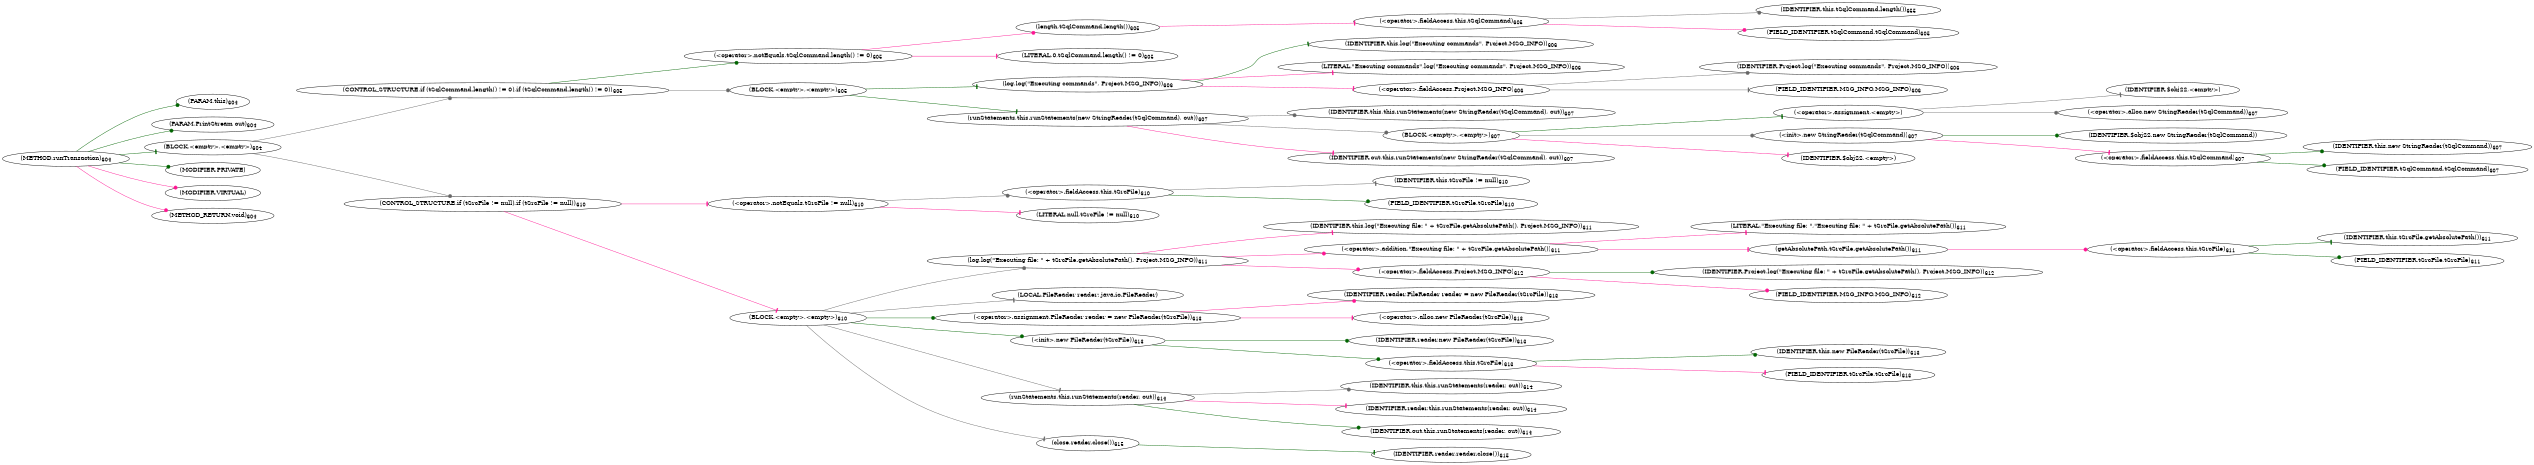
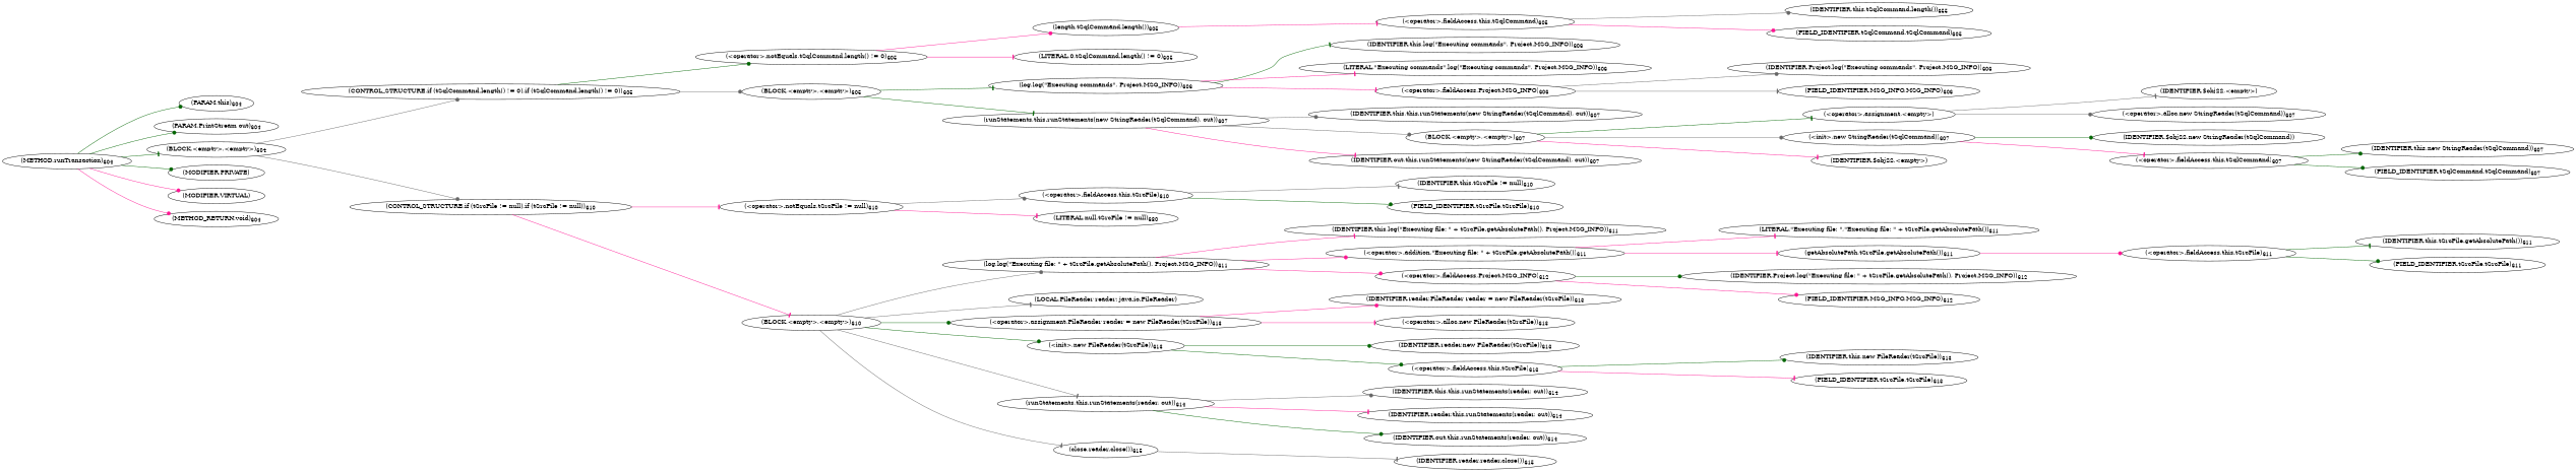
  digraph {
    rankdir=LR
    edge [arrowhead=dot color=deeppink]
    n1 [label=<(METHOD,runTransaction)<SUB>604</SUB>>]
    n2 [label=<(PARAM,this)<SUB>604</SUB>>]
    n3 [label=<(PARAM,PrintStream out)<SUB>604</SUB>>]
    n4 [label=<(BLOCK,&lt;empty&gt;,&lt;empty&gt;)<SUB>604</SUB>>]
    n5 [label=<(MODIFIER,PRIVATE)>]
    n6 [label=<(MODIFIER,VIRTUAL)>]
    n7 [label=<(METHOD_RETURN,void)<SUB>604</SUB>>]
    n8 [label=<(CONTROL_STRUCTURE,if (tSqlCommand.length() != 0),if (tSqlCommand.length() != 0))<SUB>605</SUB>>]
    n9 [label=<(CONTROL_STRUCTURE,if (tSrcFile != null),if (tSrcFile != null))<SUB>610</SUB>>]
    n10 [label=<(&lt;operator&gt;.notEquals,tSqlCommand.length() != 0)<SUB>605</SUB>>]
    n11 [label=<(BLOCK,&lt;empty&gt;,&lt;empty&gt;)<SUB>605</SUB>>]
    n12 [label=<(&lt;operator&gt;.notEquals,tSrcFile != null)<SUB>610</SUB>>]
    n13 [label=<(BLOCK,&lt;empty&gt;,&lt;empty&gt;)<SUB>610</SUB>>]
    n14 [label=<(length,tSqlCommand.length())<SUB>605</SUB>>]
    n15 [label=<(LITERAL,0,tSqlCommand.length() != 0)<SUB>605</SUB>>]
    n16 [label=<(log,log(&quot;Executing commands&quot;, Project.MSG_INFO))<SUB>606</SUB>>]
    n17 [label=<(runStatements,this.runStatements(new StringReader(tSqlCommand), out))<SUB>607</SUB>>]
    n18 [label=<(&lt;operator&gt;.fieldAccess,this.tSqlCommand)<SUB>605</SUB>>]
    n19 [label=<(IDENTIFIER,this,tSqlCommand.length())<SUB>655</SUB>>]
    n20 [label=<(FIELD_IDENTIFIER,tSqlCommand,tSqlCommand)<SUB>605</SUB>>]
    n21 [label=<(IDENTIFIER,this,log(&quot;Executing commands&quot;, Project.MSG_INFO))<SUB>606</SUB>>]
    n22 [label=<(LITERAL,&quot;Executing commands&quot;,log(&quot;Executing commands&quot;, Project.MSG_INFO))<SUB>606</SUB>>]
    n23 [label=<(&lt;operator&gt;.fieldAccess,Project.MSG_INFO)<SUB>606</SUB>>]
    n24 [label=<(IDENTIFIER,this,this.runStatements(new StringReader(tSqlCommand), out))<SUB>607</SUB>>]
    n25 [label=<(BLOCK,&lt;empty&gt;,&lt;empty&gt;)<SUB>607</SUB>>]
    n26 [label=<(IDENTIFIER,out,this.runStatements(new StringReader(tSqlCommand), out))<SUB>607</SUB>>]
    n27 [label=<(IDENTIFIER,Project,log(&quot;Executing commands&quot;, Project.MSG_INFO))<SUB>606</SUB>>]
    n28 [label=<(FIELD_IDENTIFIER,MSG_INFO,MSG_INFO)<SUB>606</SUB>>]
    n29 [label=<(&lt;operator&gt;.assignment,&lt;empty&gt;)>]
    n30 [label=<(&lt;init&gt;,new StringReader(tSqlCommand))<SUB>607</SUB>>]
    n31 [label=<(IDENTIFIER,$obj22,&lt;empty&gt;)>]
    n32 [label=<(IDENTIFIER,$obj22,&lt;empty&gt;)>]
    n33 [label=<(&lt;operator&gt;.alloc,new StringReader(tSqlCommand))<SUB>607</SUB>>]
    n34 [label=<(IDENTIFIER,$obj22,new StringReader(tSqlCommand))>]
    n35 [label=<(&lt;operator&gt;.fieldAccess,this.tSqlCommand)<SUB>607</SUB>>]
    n36 [label=<(IDENTIFIER,this,new StringReader(tSqlCommand))<SUB>607</SUB>>]
    n37 [label=<(FIELD_IDENTIFIER,tSqlCommand,tSqlCommand)<SUB>607</SUB>>]
    n38 [label=<(&lt;operator&gt;.fieldAccess,this.tSrcFile)<SUB>610</SUB>>]
-   n39 [label=<(LITERAL,null,tSrcFile != null)<SUB>610</SUB>>]
+   n39 [label=<(LITERAL,null,tSrcFile != null)<SUB>680</SUB>>]
    n40 [label=<(log,log(&quot;Executing file: &quot; + tSrcFile.getAbsolutePath(), Project.MSG_INFO))<SUB>611</SUB>>]
    n41 [label=<(LOCAL,FileReader reader: java.io.FileReader)>]
    n42 [label=<(&lt;operator&gt;.assignment,FileReader reader = new FileReader(tSrcFile))<SUB>613</SUB>>]
    n43 [label=<(&lt;init&gt;,new FileReader(tSrcFile))<SUB>613</SUB>>]
    n44 [label=<(runStatements,this.runStatements(reader, out))<SUB>614</SUB>>]
    n45 [label=<(close,reader.close())<SUB>615</SUB>>]
    n46 [label=<(IDENTIFIER,this,tSrcFile != null)<SUB>610</SUB>>]
    n47 [label=<(FIELD_IDENTIFIER,tSrcFile,tSrcFile)<SUB>610</SUB>>]
    n48 [label=<(IDENTIFIER,this,log(&quot;Executing file: &quot; + tSrcFile.getAbsolutePath(), Project.MSG_INFO))<SUB>611</SUB>>]
    n49 [label=<(&lt;operator&gt;.addition,&quot;Executing file: &quot; + tSrcFile.getAbsolutePath())<SUB>611</SUB>>]
    n50 [label=<(&lt;operator&gt;.fieldAccess,Project.MSG_INFO)<SUB>612</SUB>>]
    n51 [label=<(IDENTIFIER,reader,FileReader reader = new FileReader(tSrcFile))<SUB>613</SUB>>]
    n52 [label=<(&lt;operator&gt;.alloc,new FileReader(tSrcFile))<SUB>613</SUB>>]
    n53 [label=<(IDENTIFIER,reader,new FileReader(tSrcFile))<SUB>613</SUB>>]
    n54 [label=<(&lt;operator&gt;.fieldAccess,this.tSrcFile)<SUB>613</SUB>>]
    n55 [label=<(IDENTIFIER,this,this.runStatements(reader, out))<SUB>614</SUB>>]
    n56 [label=<(IDENTIFIER,reader,this.runStatements(reader, out))<SUB>614</SUB>>]
    n57 [label=<(IDENTIFIER,out,this.runStatements(reader, out))<SUB>614</SUB>>]
    n58 [label=<(IDENTIFIER,reader,reader.close())<SUB>615</SUB>>]
    n59 [label=<(LITERAL,&quot;Executing file: &quot;,&quot;Executing file: &quot; + tSrcFile.getAbsolutePath())<SUB>611</SUB>>]
    n60 [label=<(getAbsolutePath,tSrcFile.getAbsolutePath())<SUB>611</SUB>>]
    n61 [label=<(IDENTIFIER,Project,log(&quot;Executing file: &quot; + tSrcFile.getAbsolutePath(), Project.MSG_INFO))<SUB>612</SUB>>]
    n62 [label=<(FIELD_IDENTIFIER,MSG_INFO,MSG_INFO)<SUB>612</SUB>>]
    n63 [label=<(&lt;operator&gt;.fieldAccess,this.tSrcFile)<SUB>611</SUB>>]
    n64 [label=<(IDENTIFIER,this,tSrcFile.getAbsolutePath())<SUB>611</SUB>>]
    n65 [label=<(FIELD_IDENTIFIER,tSrcFile,tSrcFile)<SUB>611</SUB>>]
    n66 [label=<(IDENTIFIER,this,new FileReader(tSrcFile))<SUB>613</SUB>>]
    n67 [label=<(FIELD_IDENTIFIER,tSrcFile,tSrcFile)<SUB>613</SUB>>]
    n1 -> n2 [color=darkgreen]
    n1 -> n3 [color=darkgreen]
    n1 -> n4 [arrowhead=tee color=darkgreen]
    n1 -> n5 [color=darkgreen]
    n1 -> n6
    n1 -> n7
    n4 -> n8 [color=gray40]
    n4 -> n9 [color=gray40]
    n8 -> n10 [color=darkgreen]
    n8 -> n11 [color=gray40]
    n9 -> n12 [arrowhead=tee]
    n9 -> n13 [arrowhead=tee]
    n10 -> n14
    n10 -> n15 [arrowhead=tee]
    n11 -> n16 [arrowhead=tee color=darkgreen]
    n11 -> n17 [arrowhead=tee color=darkgreen]
    n12 -> n38 [color=gray40]
    n12 -> n39 [arrowhead=tee]
    n13 -> n40 [color=gray40]
    n13 -> n41 [arrowhead=tee color=gray40]
    n13 -> n42 [color=darkgreen]
    n13 -> n43 [color=darkgreen]
    n13 -> n44 [arrowhead=tee color=gray40]
    n13 -> n45 [arrowhead=tee color=gray40]
    n14 -> n18 [arrowhead=tee]
    n16 -> n21 [arrowhead=tee color=darkgreen]
    n16 -> n22 [arrowhead=tee]
    n16 -> n23 [arrowhead=tee]
    n17 -> n24 [color=gray40]
    n17 -> n25 [color=gray40]
    n17 -> n26 [arrowhead=tee]
    n18 -> n19 [color=gray40]
    n18 -> n20
    n23 -> n27 [color=gray40]
    n23 -> n28 [arrowhead=tee color=gray40]
    n25 -> n29 [arrowhead=tee color=darkgreen]
    n25 -> n30 [color=gray40]
    n25 -> n31 [arrowhead=tee]
    n29 -> n32 [arrowhead=tee color=gray40]
    n29 -> n33 [color=gray40]
    n30 -> n34 [color=darkgreen]
    n30 -> n35 [arrowhead=tee]
    n35 -> n36 [color=darkgreen]
    n35 -> n37 [color=darkgreen]
    n38 -> n46 [arrowhead=tee color=gray40]
    n38 -> n47 [color=darkgreen]
    n40 -> n48 [arrowhead=tee]
    n40 -> n49
    n40 -> n50
    n42 -> n51
    n42 -> n52 [arrowhead=tee]
    n43 -> n53 [color=darkgreen]
    n43 -> n54 [color=darkgreen]
    n44 -> n55 [color=gray40]
    n44 -> n56 [arrowhead=tee]
    n44 -> n57 [color=darkgreen]
-   n45 -> n58 [arrowhead=tee color=darkgreen]
+   n45 -> n58 [arrowhead=tee color=gray40]
    n49 -> n59 [arrowhead=tee]
    n49 -> n60 [arrowhead=tee]
    n50 -> n61 [color=darkgreen]
    n50 -> n62
    n54 -> n66 [color=darkgreen]
    n54 -> n67 [arrowhead=tee]
    n60 -> n63
    n63 -> n64 [arrowhead=tee color=darkgreen]
    n63 -> n65 [color=darkgreen]
  }
